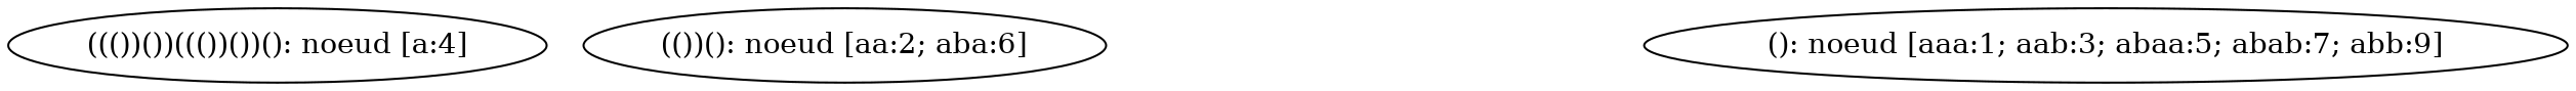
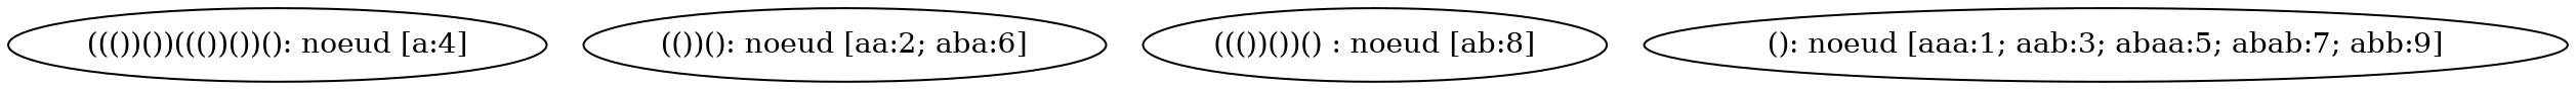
  digraph {
    "((())())((())())(): noeud [a:4]"
    "(())(): noeud [aa:2; aba:6]"
+   "((())())() : noeud [ab:8]"
    "(): noeud [aaa:1; aab:3; abaa:5; abab:7; abb:9]"
  }
